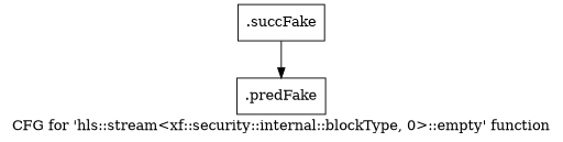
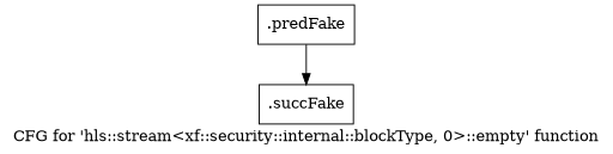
  digraph {
    label="CFG for 'hls::stream\<xf::security::internal::blockType, 0\>::empty' function"
    node [shape=record]
    n1 [label="{.predFake}"]
    n2 [filename="/mnt/xilinx/Vitis_HLS/2021.2/include/hls_stream_thread_unsafe.h" label="{.succFake}" linenumber=351]
-   n2 -> n1 [execusionnum=1 filename="/mnt/xilinx/Vitis_HLS/2021.2/include/hls_stream_thread_unsafe.h"]
+   n1 -> n2 [execusionnum=1 filename="/mnt/xilinx/Vitis_HLS/2021.2/include/hls_stream_thread_unsafe.h"]
  }
